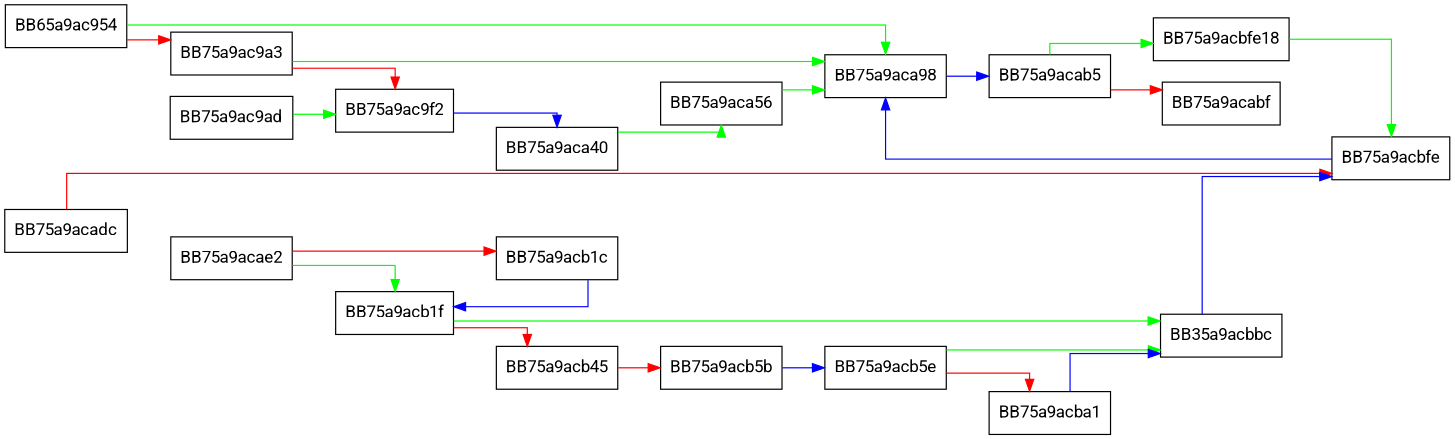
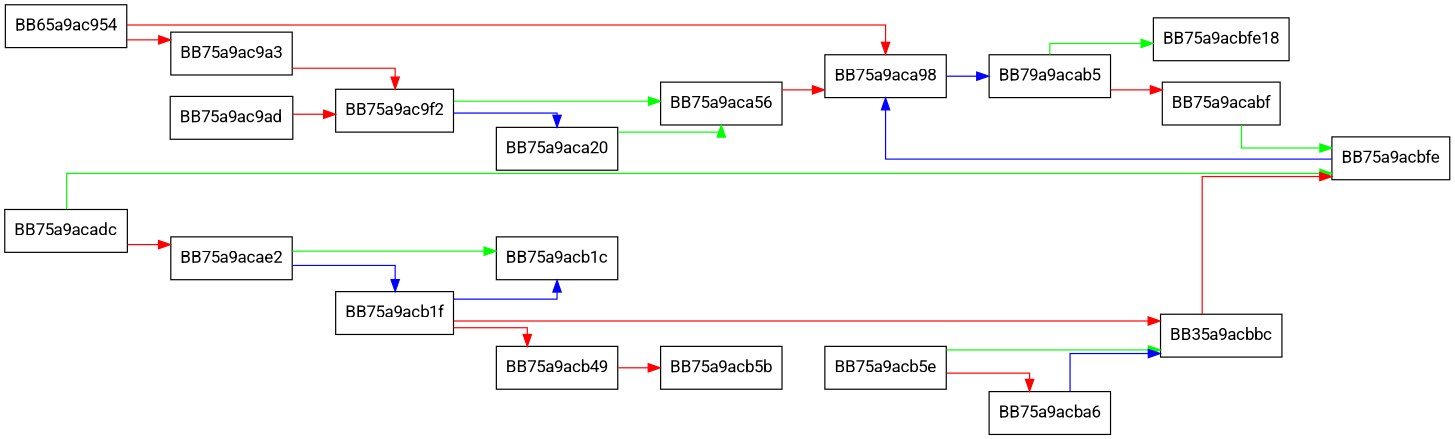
  digraph {
    fontname=Roboto
    rankdir=LR
    splines=ortho
    node [fontname=Roboto shape=box]
    edge [color=red fontname=Roboto]
    n1 [label=BB65a9ac954]
    BB75a9aca98
    BB75a9ac9a3
-   BB75a9acab5
+   BB75a9acab5 [label=BB79a9acab5]
    BB75a9ac9f2
    n6 [label=BB75a9acbfe18]
    BB75a9acabf
    BB75a9ac9ad
    BB75a9aca56
-   BB75a9aca40
+   BB75a9aca40 [label=BB75a9aca20]
    BB75a9acbfe
    BB75a9acadc
    n13 [label=BB75a9acae2]
    BB75a9acb1f
    BB75a9acb1c
    n16 [label=BB35a9acbbc]
-   BB75a9acb45
+   BB75a9acb45 [label=BB75a9acb49]
    BB75a9acb5b
    BB75a9acb5e
-   BB75a9acba6 [label=BB75a9acba1]
-   n1 -> BB75a9aca98 [color=green]
+   BB75a9acba6
+   n1 -> BB75a9aca98
    n1 -> BB75a9ac9a3
    BB75a9aca98 -> BB75a9acab5 [color=blue]
-   BB75a9ac9a3 -> BB75a9aca98 [color=green]
    BB75a9ac9a3 -> BB75a9ac9f2
    BB75a9acab5 -> n6 [color=green]
    BB75a9acab5 -> BB75a9acabf
+   BB75a9ac9f2 -> BB75a9aca56 [color=green]
    BB75a9ac9f2 -> BB75a9aca40 [color=blue]
-   n6 -> BB75a9acbfe [color=green]
-   BB75a9ac9ad -> BB75a9ac9f2 [color=green]
-   BB75a9aca56 -> BB75a9aca98 [color=green]
+   BB75a9acabf -> BB75a9acbfe [color=green]
+   BB75a9ac9ad -> BB75a9ac9f2
+   BB75a9aca56 -> BB75a9aca98
    BB75a9aca40 -> BB75a9aca56 [color=green]
    BB75a9acbfe -> BB75a9aca98 [color=blue]
-   BB75a9acadc -> BB75a9acbfe
-   n13 -> BB75a9acb1f [color=green]
-   n13 -> BB75a9acb1c
-   BB75a9acb1f -> n16 [color=green]
+   BB75a9acadc -> BB75a9acbfe [color=green]
+   BB75a9acadc -> n13
+   n13 -> BB75a9acb1f [color=blue]
+   n13 -> BB75a9acb1c [color=green]
+   BB75a9acb1f -> n16
    BB75a9acb1f -> BB75a9acb45
-   BB75a9acb1c -> BB75a9acb1f [color=blue]
-   n16 -> BB75a9acbfe [color=blue]
+   BB75a9acb1f -> BB75a9acb1c [color=blue]
+   n16 -> BB75a9acbfe
    BB75a9acb45 -> BB75a9acb5b
-   BB75a9acb5b -> BB75a9acb5e [color=blue]
    BB75a9acb5e -> n16 [color=green]
    BB75a9acb5e -> BB75a9acba6
    BB75a9acba6 -> n16 [color=blue]
  }
